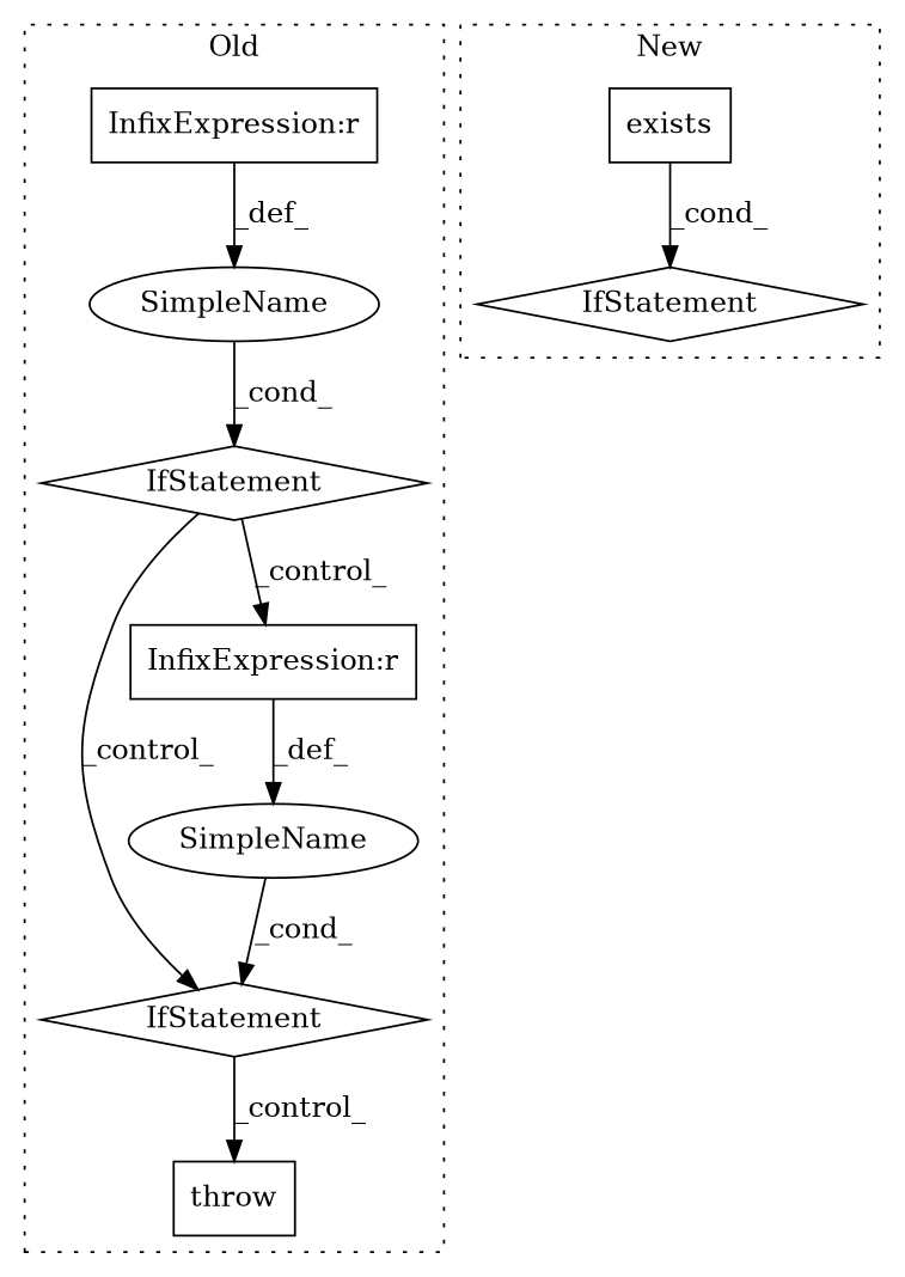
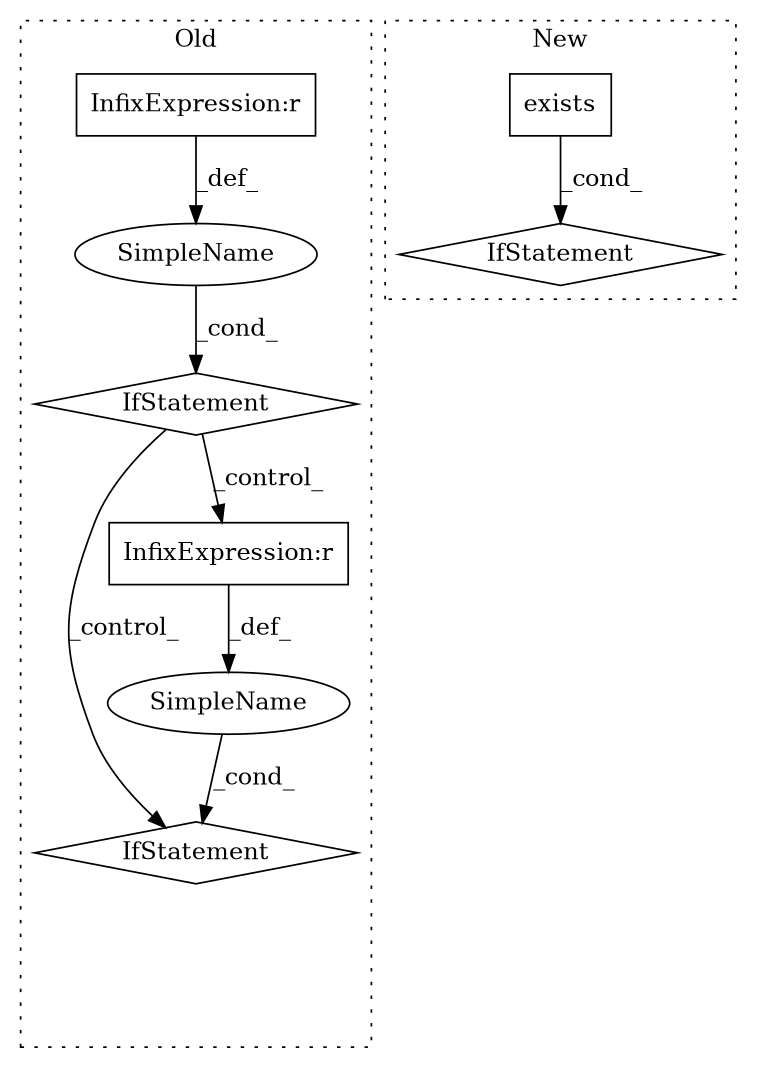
  digraph {
    node [a=25 l="4,2" shape=box]
-   n1 [a=53 l=6 label=throw s=1372]
    n2 [label=IfStatement s="1337,1362" shape=diamond]
    n3 [a=42 label=SimpleName shape=ellipse l=""]
    n4 [label=IfStatement s="1273,1297" shape=diamond]
    n5 [a=42 label=SimpleName shape=ellipse l=""]
    n6 [a=27 l=4 label="InfixExpression:r" s=1354]
    n7 [a=27 l=4 label="InfixExpression:r" s=1289]
    n8 [a=32 l=8 label=exists s=2440]
    n9 [label=IfStatement s="2416,2474" shape=diamond]
    subgraph cluster_1 {
      label=Old
      style=dotted
-     n1
      n2
      n3
      n4
      n5
      n6
      n7
    }
    subgraph cluster_2 {
      label=New
      style=dotted
      n8
      n9
    }
-   n2 -> n1 [label=_control_]
    n3 -> n2 [label=_cond_]
    n4 -> n2 [label=_control_]
    n4 -> n6 [label=_control_]
    n5 -> n4 [label=_cond_]
    n6 -> n3 [label=_def_]
    n7 -> n5 [label=_def_]
    n8 -> n9 [label=_cond_]
  }
